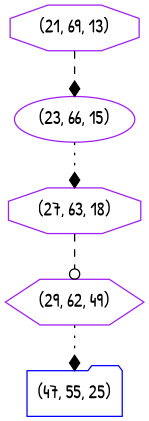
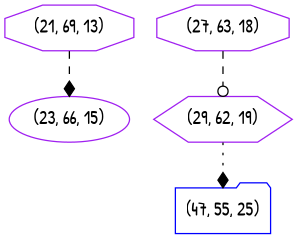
  digraph {
    fontname="Patrick Hand"
    node [color=purple fontname="Patrick Hand" shape=octagon]
    edge [arrowhead=diamond fontname="Patrick Hand" style=dashed]
    "(21, 69, 13)"
    "(23, 66, 15)" [shape=ellipse]
    "(27, 63, 18)"
-   "(29, 62, 19)" [shape=hexagon label="(29, 62, 49)"]
+   "(29, 62, 19)" [shape=hexagon]
    n5 [color=blue label="(47, 55, 25)" shape=folder]
    "(21, 69, 13)" -> "(23, 66, 15)"
-   "(23, 66, 15)" -> "(27, 63, 18)" [style=dotted]
    "(27, 63, 18)" -> "(29, 62, 19)" [arrowhead=odot]
    "(29, 62, 19)" -> n5 [style=dotted]
  }
